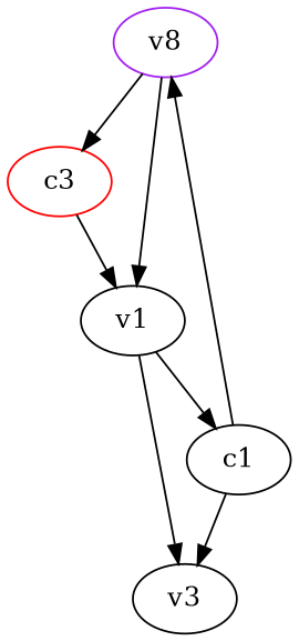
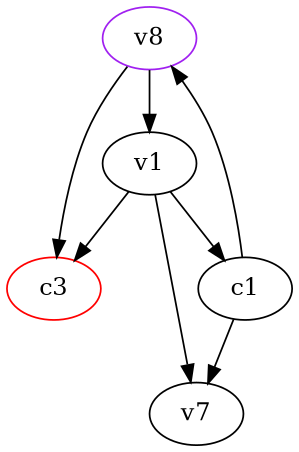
  strict digraph {
    node [color=black]
    edge [weight=1]
    n1 [color=purple label=v8]
    c1
-   v3
+   v3 [label=v7]
    c3 [color=red]
    v1
    n1 -> c3
    n1 -> v1
    c1 -> n1
    c1 -> v3
-   c3 -> v1
+   v1 -> c3
    v1 -> c1
    v1 -> v3
  }
